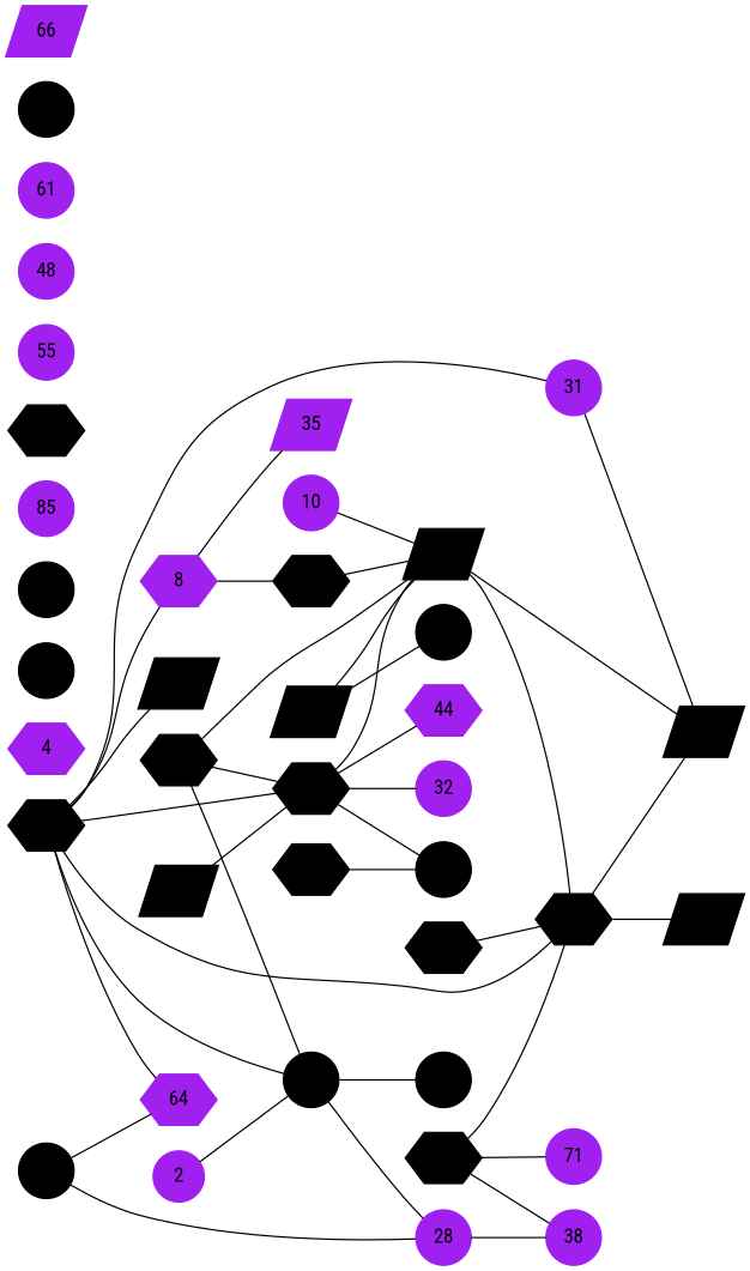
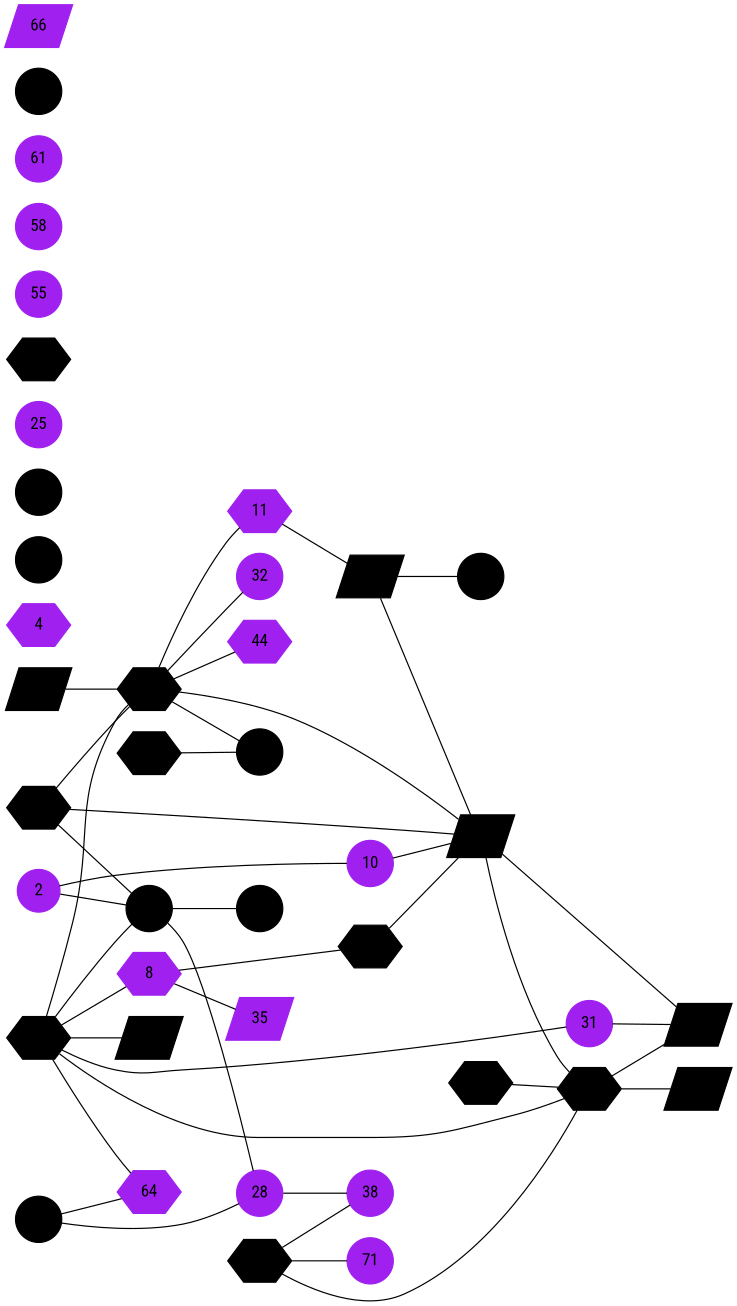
  graph {
    fontname="Roboto Condensed"
    rankdir=LR
    node [color=black fontname="Roboto Condensed" shape=circle style=filled]
    edge [fontname="Roboto Condensed"]
    1 [shape=hexagon super="+9"]
    7 [shape=hexagon super="+82+49+12"]
    8 [color=purple shape=hexagon super="+30+44+60+41"]
    16 [super="+37+20+59"]
    23 [shape=parallelogram super="+27"]
    31 [color=purple]
    34 [shape=hexagon super="+56+70"]
    64 [color=purple shape=hexagon]
    22 [shape=parallelogram super="+33+47"]
+   11 [color=purple shape=hexagon super="+75"]
    n11 [color=purple label=32]
    n12 [color=purple label=44 shape=hexagon]
    73 [super="+76"]
    13 [shape=hexagon super="+52"]
    35 [color=purple shape=parallelogram]
    28 [color=purple super="+67"]
    29
    46 [shape=parallelogram super="+72"]
    62 [shape=parallelogram]
    10 [color=purple super="+84+74"]
    2 [color=purple]
    3 [shape=parallelogram]
    4 [color=purple shape=hexagon]
    5 [shape=hexagon super="+15"]
    38 [color=purple]
    71 [color=purple]
    6 [shape=hexagon super="+32"]
    21 [shape=parallelogram super="+68+54"]
    51
    14 [shape=hexagon super="+57"]
    17 [super="+69"]
    18
    24
-   25 [color=purple label=85]
+   25 [color=purple]
    26 [shape=hexagon super="+48"]
    50 [shape=hexagon super="+63"]
    55 [color=purple]
-   58 [color=purple label=48]
+   58 [color=purple]
    61 [color=purple]
    65 [super="+77"]
    66 [color=purple shape=parallelogram]
    1 -- 7
    1 -- 8
    1 -- 16
    1 -- 23
    1 -- 31
    1 -- 34
    1 -- 64
    7 -- 22 [weight=2]
+   7 -- 11
    7 -- n11
    7 -- n12
    7 -- 73
    8 -- 13
    8 -- 35
    16 -- 28
    16 -- 29
    31 -- 46
    34 -- 46 [weight=2]
    34 -- 62
    22 -- 34
    22 -- 46
+   11 -- 21
    13 -- 22
    28 -- 38
    10 -- 22
    2 -- 16
+   2 -- 10
    3 -- 7
    5 -- 34
    5 -- 38
    5 -- 71
    6 -- 7
    6 -- 16
    6 -- 22
    21 -- 22
    21 -- 51
    14 -- 73
    18 -- 64
    18 -- 28
    26 -- 34
  }
